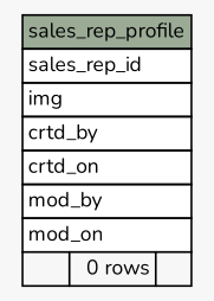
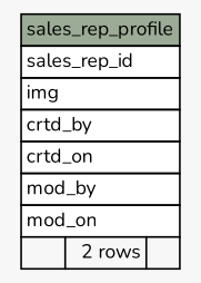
  digraph {
    bgcolor="#f7f7f7"
    rankdir=RL
    fontname=Nunito
-   n1 [fontname=Nunito fontsize=11 label=<     <TABLE BORDER="0" CELLBORDER="1" CELLSPACING="0" BGCOLOR="#ffffff">       <TR><TD PORT="sales_rep_profile.heading" COLSPAN="3" BGCOLOR="#9bab96" ALIGN="CENTER">sales_rep_profile</TD></TR>       <TR><TD PORT="sales_rep_id" COLSPAN="3" ALIGN="LEFT">sales_rep_id</TD></TR>       <TR><TD PORT="img" COLSPAN="3" ALIGN="LEFT">img</TD></TR>       <TR><TD PORT="crtd_by" COLSPAN="3" ALIGN="LEFT">crtd_by</TD></TR>       <TR><TD PORT="crtd_on" COLSPAN="3" ALIGN="LEFT">crtd_on</TD></TR>       <TR><TD PORT="mod_by" COLSPAN="3" ALIGN="LEFT">mod_by</TD></TR>       <TR><TD PORT="mod_on" COLSPAN="3" ALIGN="LEFT">mod_on</TD></TR>       <TR><TD ALIGN="LEFT" BGCOLOR="#f7f7f7">  </TD><TD ALIGN="RIGHT" BGCOLOR="#f7f7f7">0 rows</TD><TD ALIGN="RIGHT" BGCOLOR="#f7f7f7">  </TD></TR>     </TABLE>> shape=plaintext]
+   n1 [fontname=Nunito fontsize=11 label=<     <TABLE BORDER="0" CELLBORDER="1" CELLSPACING="0" BGCOLOR="#ffffff">       <TR><TD PORT="sales_rep_profile.heading" COLSPAN="3" BGCOLOR="#9bab96" ALIGN="CENTER">sales_rep_profile</TD></TR>       <TR><TD PORT="sales_rep_id" COLSPAN="3" ALIGN="LEFT">sales_rep_id</TD></TR>       <TR><TD PORT="img" COLSPAN="3" ALIGN="LEFT">img</TD></TR>       <TR><TD PORT="crtd_by" COLSPAN="3" ALIGN="LEFT">crtd_by</TD></TR>       <TR><TD PORT="crtd_on" COLSPAN="3" ALIGN="LEFT">crtd_on</TD></TR>       <TR><TD PORT="mod_by" COLSPAN="3" ALIGN="LEFT">mod_by</TD></TR>       <TR><TD PORT="mod_on" COLSPAN="3" ALIGN="LEFT">mod_on</TD></TR>       <TR><TD ALIGN="LEFT" BGCOLOR="#f7f7f7">  </TD><TD ALIGN="RIGHT" BGCOLOR="#f7f7f7">2 rows</TD><TD ALIGN="RIGHT" BGCOLOR="#f7f7f7">  </TD></TR>     </TABLE>> shape=plaintext]
  }
